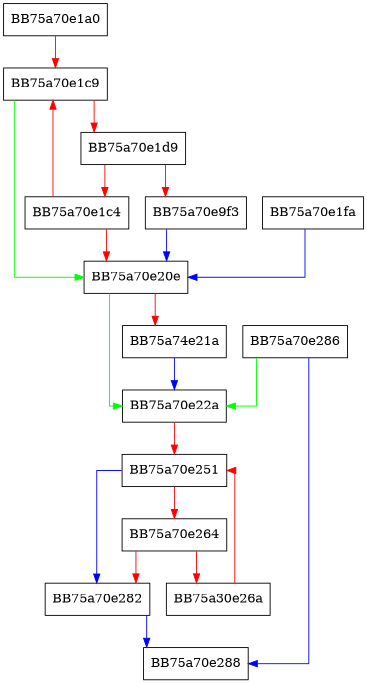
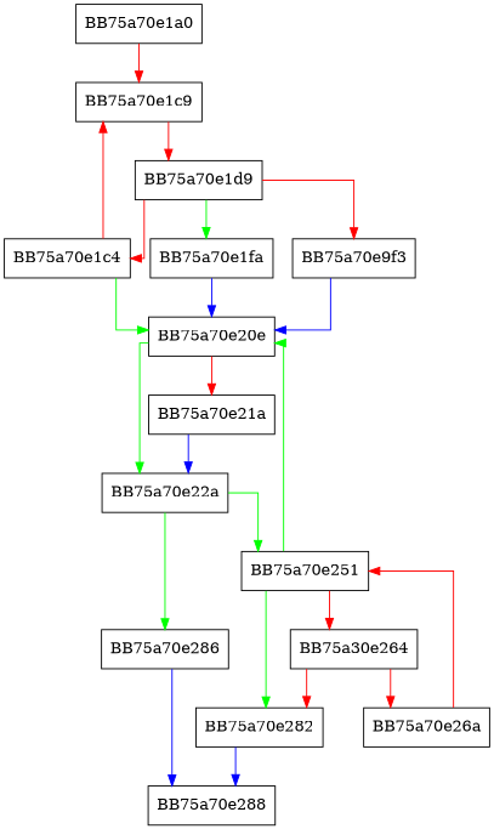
  digraph {
    splines=ortho
    node [shape=box]
    edge [color=red]
    BB75a70e1a0
    BB75a70e1c9
    BB75a70e20e
    BB75a70e1d9
    BB75a70e1c4
    BB75a70e22a
-   BB75a70e21a [label=BB75a74e21a]
+   BB75a70e21a
    BB75a70e1fa
    n9 [label=BB75a70e9f3]
    BB75a70e286
    BB75a70e251
    BB75a70e288
    BB75a70e282
-   BB75a70e264
-   BB75a70e26a [label=BB75a30e26a]
+   BB75a70e264 [label=BB75a30e264]
+   BB75a70e26a
    BB75a70e1a0 -> BB75a70e1c9
-   BB75a70e1c9 -> BB75a70e20e [color=green]
+   BB75a70e251 -> BB75a70e20e [color=green]
    BB75a70e1c9 -> BB75a70e1d9
    BB75a70e20e -> BB75a70e22a [color=green]
    BB75a70e20e -> BB75a70e21a
    BB75a70e1d9 -> BB75a70e1c4
+   BB75a70e1d9 -> BB75a70e1fa [color=green]
    BB75a70e1d9 -> n9
    BB75a70e1c4 -> BB75a70e1c9
-   BB75a70e1c4 -> BB75a70e20e
-   BB75a70e286 -> BB75a70e22a [color=green]
-   BB75a70e22a -> BB75a70e251
+   BB75a70e1c4 -> BB75a70e20e [color=green]
+   BB75a70e22a -> BB75a70e286 [color=green]
+   BB75a70e22a -> BB75a70e251 [color=green]
    BB75a70e21a -> BB75a70e22a [color=blue]
    BB75a70e1fa -> BB75a70e20e [color=blue]
    n9 -> BB75a70e20e [color=blue]
    BB75a70e286 -> BB75a70e288 [color=blue]
-   BB75a70e251 -> BB75a70e282 [color=blue]
+   BB75a70e251 -> BB75a70e282 [color=green]
    BB75a70e251 -> BB75a70e264
    BB75a70e282 -> BB75a70e288 [color=blue]
    BB75a70e264 -> BB75a70e282
    BB75a70e264 -> BB75a70e26a
    BB75a70e26a -> BB75a70e251
  }
